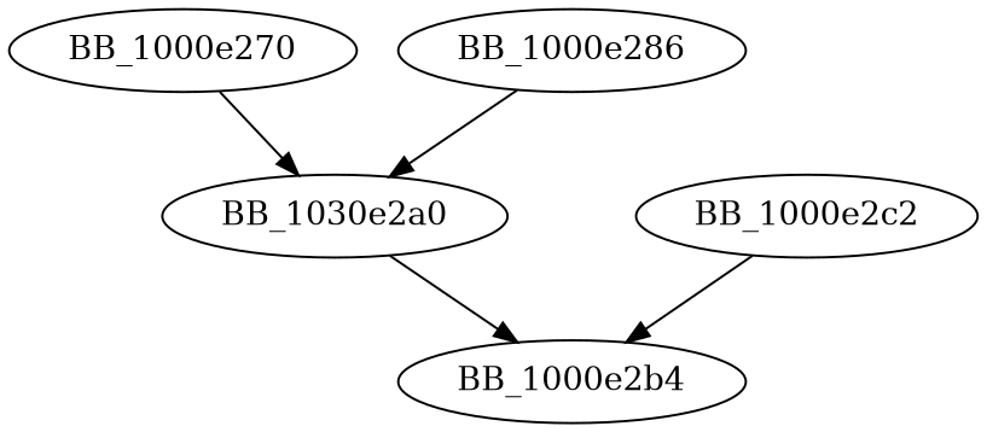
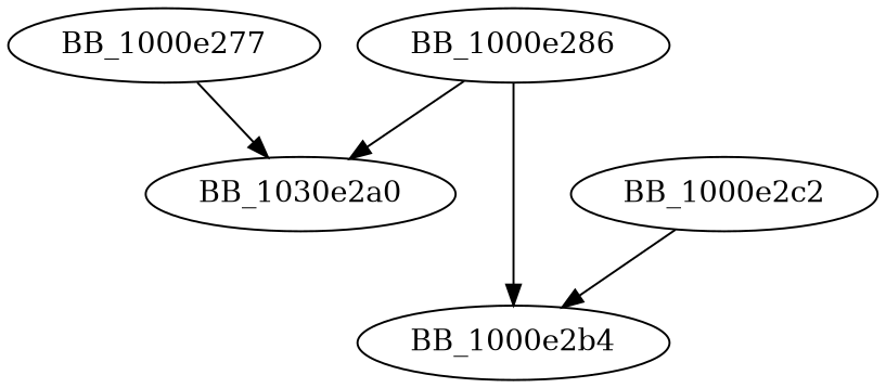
  digraph {
    n1 [label=BB_1030e2a0]
-   BB_1000e270
+   BB_1000e270 [label=BB_1000e277]
    BB_1000e2b4
    BB_1000e286
    BB_1000e2c2
-   n1 -> BB_1000e2b4
+   BB_1000e286 -> BB_1000e2b4
    BB_1000e270 -> n1
    BB_1000e286 -> n1
    BB_1000e2c2 -> BB_1000e2b4
  }
